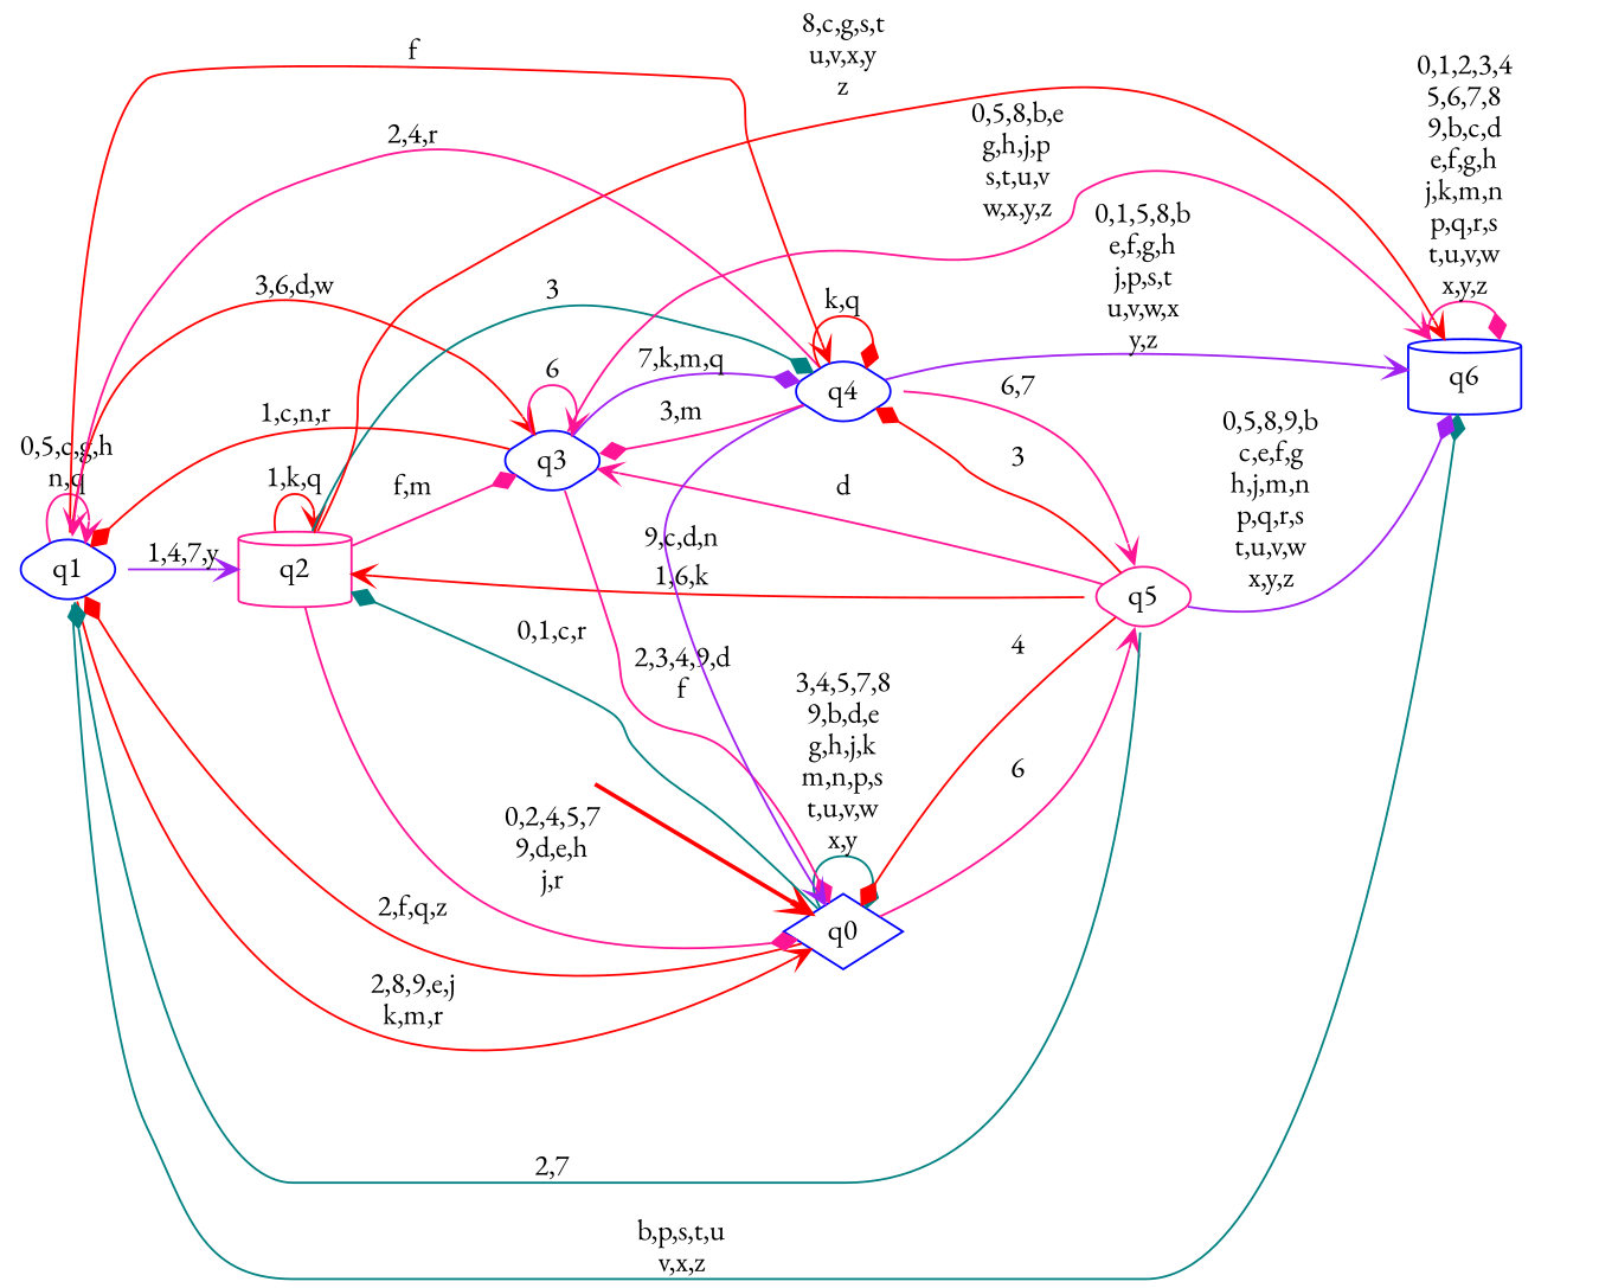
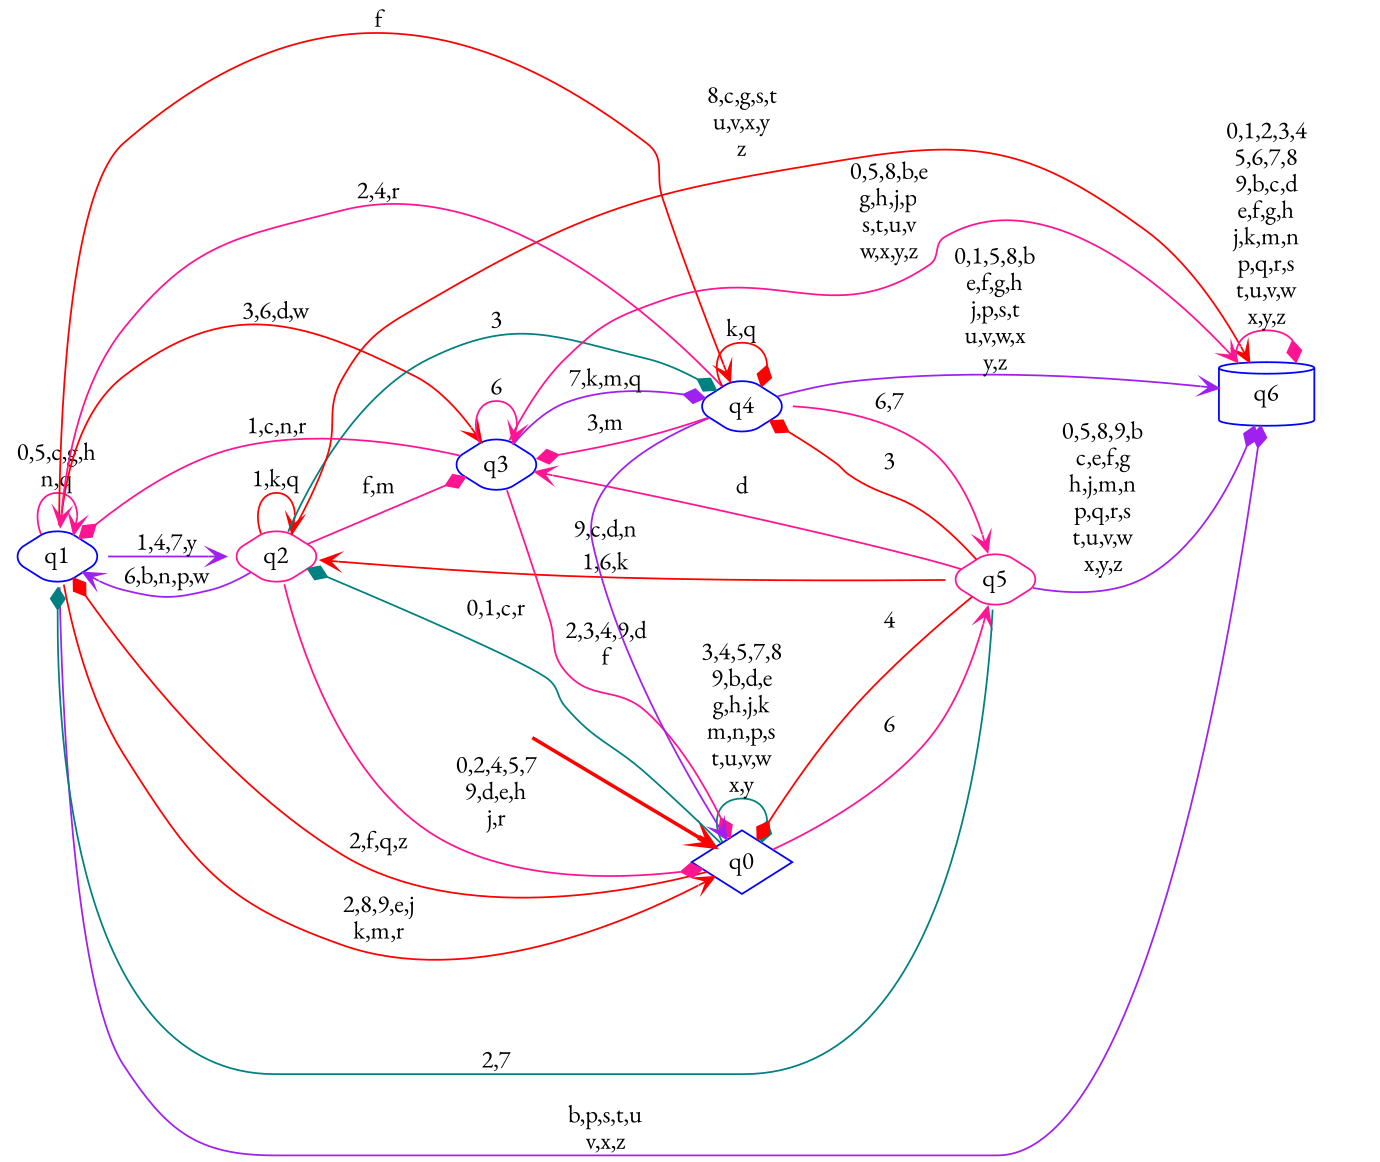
  digraph {
    fontname="EB Garamond"
    rankdir=LR
    node [fontname="EB Garamond" shape=diamond style="rounded,filled" color=blue fillcolor=white]
    edge [arrowhead=vee color=red fontname="EB Garamond"]
    __start0 [height=0 shape=none style=invis width=0 color="" fillcolor=""]
    n2 [label=q0 style=filled]
    n3 [label=q1]
-   n4 [color=deeppink label=q2 shape=cylinder]
+   n4 [color=deeppink label=q2]
    n5 [color=deeppink label=q5]
    n6 [label=q3]
    n7 [label=q4]
    n8 [label=q6 shape=cylinder style=filled]
    subgraph cluster_1 {
      nodesep=0.15
      ranksep=0.15
      style=invis
      __start0
      n2
    }
    __start0 -> n2 [penwidth=2]
    n2 -> n2 [arrowhead=diamond color=teal label="3,4,5,7,8\n9,b,d,e\ng,h,j,k\nm,n,p,s\nt,u,v,w\nx,y"]
    n2 -> n3 [arrowhead=diamond label="2,f,q,z"]
    n2 -> n4 [arrowhead=diamond color=teal label="0,1,c,r"]
    n2 -> n5 [color=deeppink label=6]
    n3 -> n2 [label="2,8,9,e,j\nk,m,r"]
    n3 -> n3 [color=deeppink label="0,5,c,g,h\nn,q"]
    n3 -> n4 [color=purple label="1,4,7,y"]
    n3 -> n6 [label="3,6,d,w"]
    n3 -> n7 [label=f]
-   n3 -> n8 [arrowhead=diamond color=teal label="b,p,s,t,u\nv,x,z"]
+   n3 -> n8 [arrowhead=diamond color=purple label="b,p,s,t,u\nv,x,z"]
    n4 -> n2 [arrowhead=diamond color=deeppink label="0,2,4,5,7\n9,d,e,h\nj,r"]
+   n4 -> n3 [color=purple label="6,b,n,p,w"]
    n4 -> n4 [label="1,k,q"]
    n4 -> n6 [arrowhead=diamond color=deeppink label="f,m"]
    n4 -> n7 [arrowhead=diamond color=teal label=3]
    n4 -> n8 [label="8,c,g,s,t\nu,v,x,y\nz"]
    n5 -> n2 [arrowhead=diamond label=4]
    n5 -> n3 [arrowhead=diamond color=teal label="2,7"]
    n5 -> n4 [label="1,6,k"]
    n5 -> n6 [color=deeppink label=d]
    n5 -> n7 [arrowhead=diamond label=3]
    n5 -> n8 [arrowhead=diamond color=purple label="0,5,8,9,b\nc,e,f,g\nh,j,m,n\np,q,r,s\nt,u,v,w\nx,y,z"]
    n6 -> n2 [arrowhead=diamond color=deeppink label="2,3,4,9,d\nf"]
-   n6 -> n3 [arrowhead=diamond label="1,c,n,r"]
+   n6 -> n3 [arrowhead=diamond color=deeppink label="1,c,n,r"]
    n6 -> n6 [color=deeppink label=6]
    n6 -> n7 [arrowhead=diamond color=purple label="7,k,m,q"]
    n6 -> n8 [color=deeppink label="0,5,8,b,e\ng,h,j,p\ns,t,u,v\nw,x,y,z"]
    n7 -> n2 [color=purple label="9,c,d,n"]
    n7 -> n3 [color=deeppink label="2,4,r"]
    n7 -> n5 [color=deeppink label="6,7"]
    n7 -> n6 [arrowhead=diamond color=deeppink label="3,m"]
    n7 -> n7 [arrowhead=diamond label="k,q"]
    n7 -> n8 [color=purple label="0,1,5,8,b\ne,f,g,h\nj,p,s,t\nu,v,w,x\ny,z"]
    n8 -> n8 [arrowhead=diamond color=deeppink label="0,1,2,3,4\n5,6,7,8\n9,b,c,d\ne,f,g,h\nj,k,m,n\np,q,r,s\nt,u,v,w\nx,y,z"]
  }
